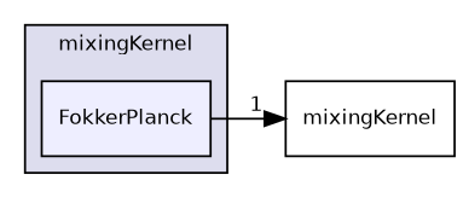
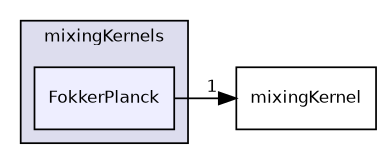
  digraph {
    compound=true
    rankdir=LR
    node [fontname=Helvetica fontsize=10 shape=box]
    n1 [fillcolor="#eeeeff" label=FokkerPlanck pencolor=black style=filled]
    n2 [label=mixingKernel]
    subgraph cluster_1 {
      bgcolor="#ddddee"
      fontname=Helvetica
      fontsize=10
-     label=mixingKernel
+     label=mixingKernels
      pencolor=black
      n1
    }
    n1 -> n2 [headlabel=1 labeldistance=1.5 labelfontname=Helvetica labelfontsize=10]
  }
